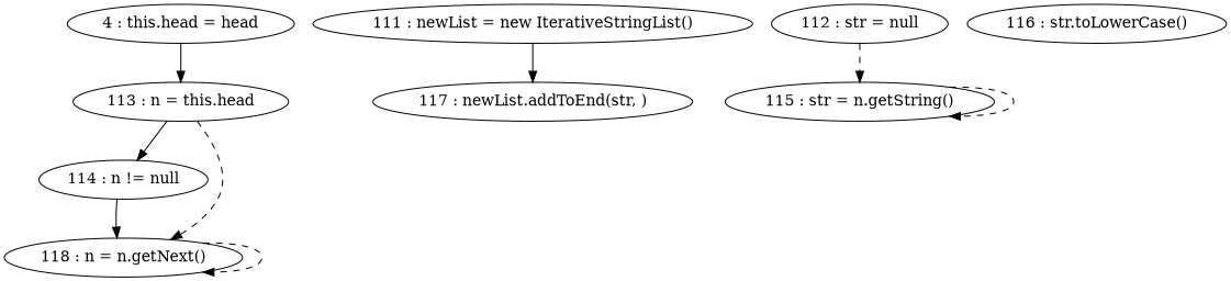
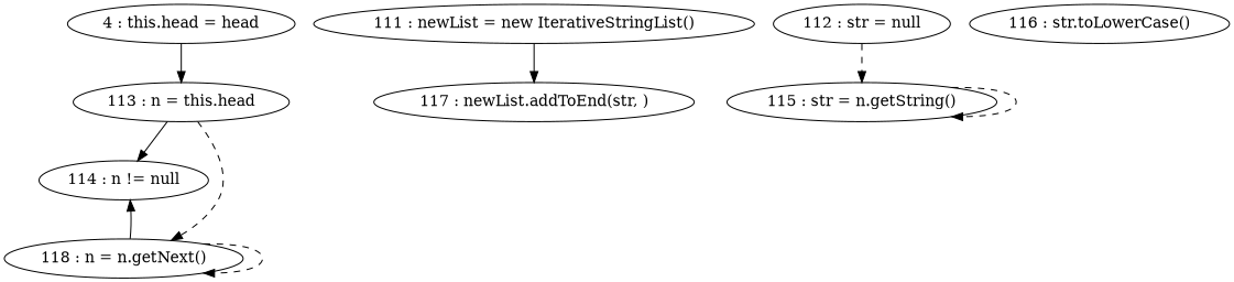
  digraph {
    n1 [label="4 : this.head = head"]
    "113 : n = this.head"
    "114 : n != null"
    "118 : n = n.getNext()"
    "111 : newList = new IterativeStringList()"
    "117 : newList.addToEnd(str, )"
    "112 : str = null"
    "115 : str = n.getString()"
    "116 : str.toLowerCase()"
    n1 -> "113 : n = this.head"
    "113 : n = this.head" -> "114 : n != null"
    "113 : n = this.head" -> "118 : n = n.getNext()" [style=dashed]
-   "114 : n != null" -> "118 : n = n.getNext()"
+   "118 : n = n.getNext()" -> "114 : n != null"
    "118 : n = n.getNext()" -> "118 : n = n.getNext()" [style=dashed]
    "111 : newList = new IterativeStringList()" -> "117 : newList.addToEnd(str, )"
    "112 : str = null" -> "115 : str = n.getString()" [style=dashed]
    "115 : str = n.getString()" -> "115 : str = n.getString()" [style=dashed]
  }
